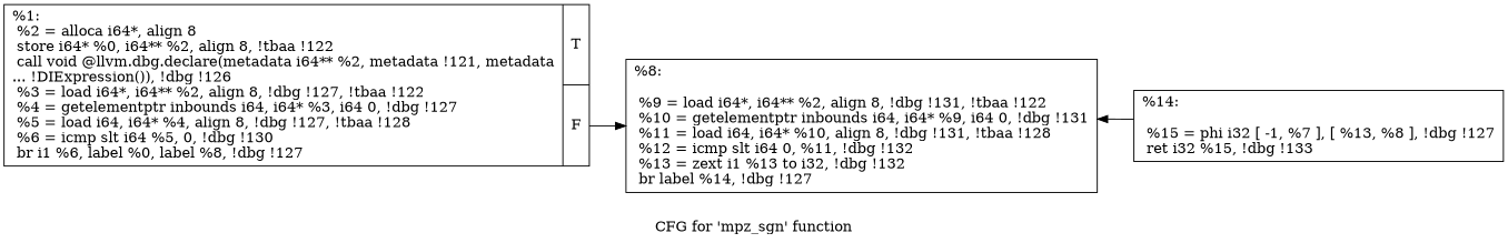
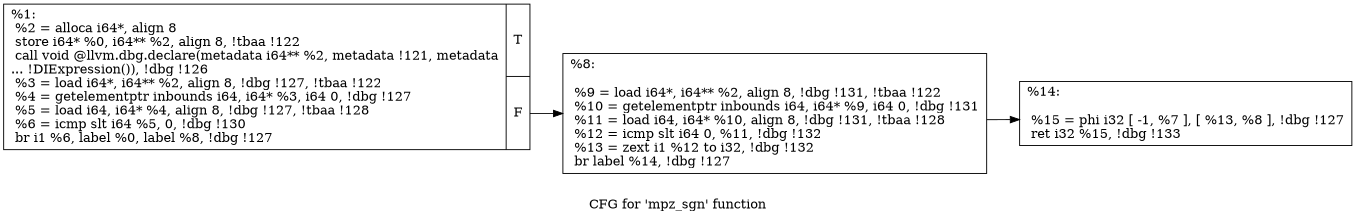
  digraph {
    label="CFG for 'mpz_sgn' function"
    rankdir=LR
    node [shape=record]
    n1 [label="{%1:\l  %2 = alloca i64*, align 8\l  store i64* %0, i64** %2, align 8, !tbaa !122\l  call void @llvm.dbg.declare(metadata i64** %2, metadata !121, metadata\l... !DIExpression()), !dbg !126\l  %3 = load i64*, i64** %2, align 8, !dbg !127, !tbaa !122\l  %4 = getelementptr inbounds i64, i64* %3, i64 0, !dbg !127\l  %5 = load i64, i64* %4, align 8, !dbg !127, !tbaa !128\l  %6 = icmp slt i64 %5, 0, !dbg !130\l  br i1 %6, label %0, label %8, !dbg !127\l|{<s0>T|<s1>F}}"]
-   n2 [label="{%8:\l\l  %9 = load i64*, i64** %2, align 8, !dbg !131, !tbaa !122\l  %10 = getelementptr inbounds i64, i64* %9, i64 0, !dbg !131\l  %11 = load i64, i64* %10, align 8, !dbg !131, !tbaa !128\l  %12 = icmp slt i64 0, %11, !dbg !132\l  %13 = zext i1 %13 to i32, !dbg !132\l  br label %14, !dbg !127\l}"]
+   n2 [label="{%8:\l\l  %9 = load i64*, i64** %2, align 8, !dbg !131, !tbaa !122\l  %10 = getelementptr inbounds i64, i64* %9, i64 0, !dbg !131\l  %11 = load i64, i64* %10, align 8, !dbg !131, !tbaa !128\l  %12 = icmp slt i64 0, %11, !dbg !132\l  %13 = zext i1 %12 to i32, !dbg !132\l  br label %14, !dbg !127\l}"]
    n3 [label="{%14:\l\l  %15 = phi i32 [ -1, %7 ], [ %13, %8 ], !dbg !127\l  ret i32 %15, !dbg !133\l}"]
    n1 -> n2 [tailport=s1]
-   n3 -> n2
+   n2 -> n3
  }
